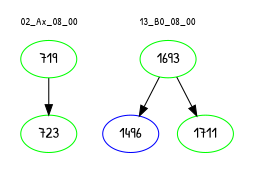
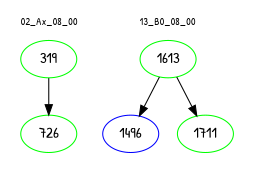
  digraph {
    fontname="Patrick Hand"
    node [color=green fontname="Patrick Hand"]
    edge [color=black fontname="Patrick Hand"]
-   n1 [label=719]
-   n2 [label=723]
-   n3 [label=1693]
+   n1 [label=319]
+   n2 [label=726]
+   n3 [label=1613]
    n4 [color=blue label=1496]
    n5 [label=1711]
    subgraph cluster_1 {
      color=white
      fontsize=10
      label="02_Ax_08_00"
      n1
      n2
    }
    subgraph cluster_2 {
      color=white
      fontsize=10
      label="13_B0_08_00"
      n3
      n4
      n5
    }
    n1 -> n2
    n3 -> n4
    n3 -> n5
  }
